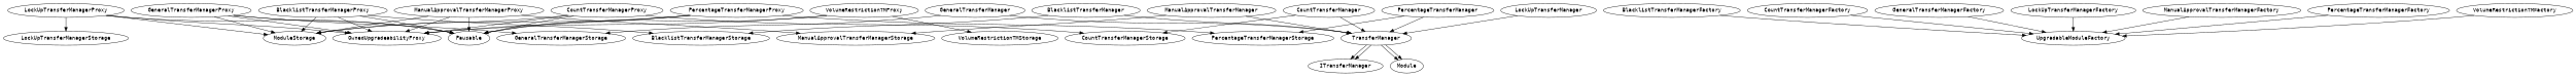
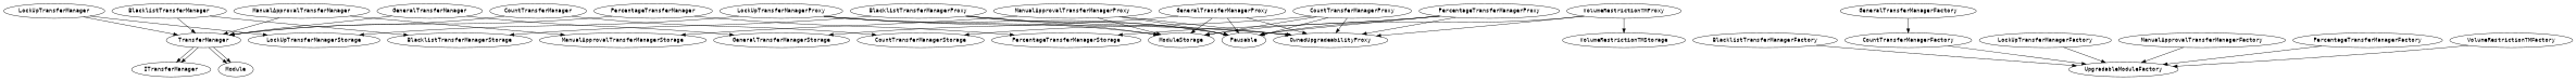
  digraph {
    fontname="DejaVu Sans Mono"
    node [fontname="DejaVu Sans Mono"]
    edge [fontname="DejaVu Sans Mono"]
    BlacklistTransferManager
    BlacklistTransferManagerStorage
    TransferManager
    ITransferManager
    Module
    BlacklistTransferManagerFactory
    UpgradableModuleFactory
    BlacklistTransferManagerProxy
    ModuleStorage
    Pausable
    OwnedUpgradeabilityProxy
    CountTransferManager
    CountTransferManagerStorage
    CountTransferManagerFactory
    CountTransferManagerProxy
    GeneralTransferManager
    GeneralTransferManagerStorage
    GeneralTransferManagerFactory
    GeneralTransferManagerProxy
    LockUpTransferManager
    LockUpTransferManagerStorage
    LockUpTransferManagerFactory
    LockUpTransferManagerProxy
    ManualApprovalTransferManager
    ManualApprovalTransferManagerStorage
    ManualApprovalTransferManagerFactory
    ManualApprovalTransferManagerProxy
    PercentageTransferManager
    PercentageTransferManagerStorage
    PercentageTransferManagerFactory
    PercentageTransferManagerProxy
    VolumeRestrictionTMFactory
    VolumeRestrictionTMProxy
    VolumeRestrictionTMStorage
    BlacklistTransferManager -> BlacklistTransferManagerStorage
    BlacklistTransferManager -> TransferManager
    TransferManager -> ITransferManager
    TransferManager -> ITransferManager
    TransferManager -> Module
    TransferManager -> Module
    BlacklistTransferManagerFactory -> UpgradableModuleFactory
    BlacklistTransferManagerProxy -> BlacklistTransferManagerStorage
    BlacklistTransferManagerProxy -> ModuleStorage
    BlacklistTransferManagerProxy -> Pausable
    BlacklistTransferManagerProxy -> OwnedUpgradeabilityProxy
    CountTransferManager -> TransferManager
    CountTransferManager -> CountTransferManagerStorage
    CountTransferManagerFactory -> UpgradableModuleFactory
    CountTransferManagerProxy -> ModuleStorage
    CountTransferManagerProxy -> Pausable
    CountTransferManagerProxy -> OwnedUpgradeabilityProxy
    CountTransferManagerProxy -> CountTransferManagerStorage
    GeneralTransferManager -> TransferManager
    GeneralTransferManager -> GeneralTransferManagerStorage
-   GeneralTransferManagerFactory -> UpgradableModuleFactory
+   GeneralTransferManagerFactory -> CountTransferManagerFactory
    GeneralTransferManagerProxy -> ModuleStorage
    GeneralTransferManagerProxy -> Pausable
    GeneralTransferManagerProxy -> OwnedUpgradeabilityProxy
    GeneralTransferManagerProxy -> GeneralTransferManagerStorage
    LockUpTransferManager -> TransferManager
+   LockUpTransferManager -> LockUpTransferManagerStorage
    LockUpTransferManagerFactory -> UpgradableModuleFactory
    LockUpTransferManagerProxy -> ModuleStorage
    LockUpTransferManagerProxy -> Pausable
    LockUpTransferManagerProxy -> OwnedUpgradeabilityProxy
    LockUpTransferManagerProxy -> LockUpTransferManagerStorage
    ManualApprovalTransferManager -> TransferManager
    ManualApprovalTransferManager -> ManualApprovalTransferManagerStorage
    ManualApprovalTransferManagerFactory -> UpgradableModuleFactory
    ManualApprovalTransferManagerProxy -> ModuleStorage
    ManualApprovalTransferManagerProxy -> Pausable
    ManualApprovalTransferManagerProxy -> OwnedUpgradeabilityProxy
    ManualApprovalTransferManagerProxy -> ManualApprovalTransferManagerStorage
    PercentageTransferManager -> TransferManager
    PercentageTransferManager -> PercentageTransferManagerStorage
    PercentageTransferManagerFactory -> UpgradableModuleFactory
    PercentageTransferManagerProxy -> ModuleStorage
    PercentageTransferManagerProxy -> Pausable
    PercentageTransferManagerProxy -> OwnedUpgradeabilityProxy
    PercentageTransferManagerProxy -> PercentageTransferManagerStorage
    VolumeRestrictionTMFactory -> UpgradableModuleFactory
    VolumeRestrictionTMProxy -> Pausable
    VolumeRestrictionTMProxy -> OwnedUpgradeabilityProxy
    VolumeRestrictionTMProxy -> VolumeRestrictionTMStorage
  }
